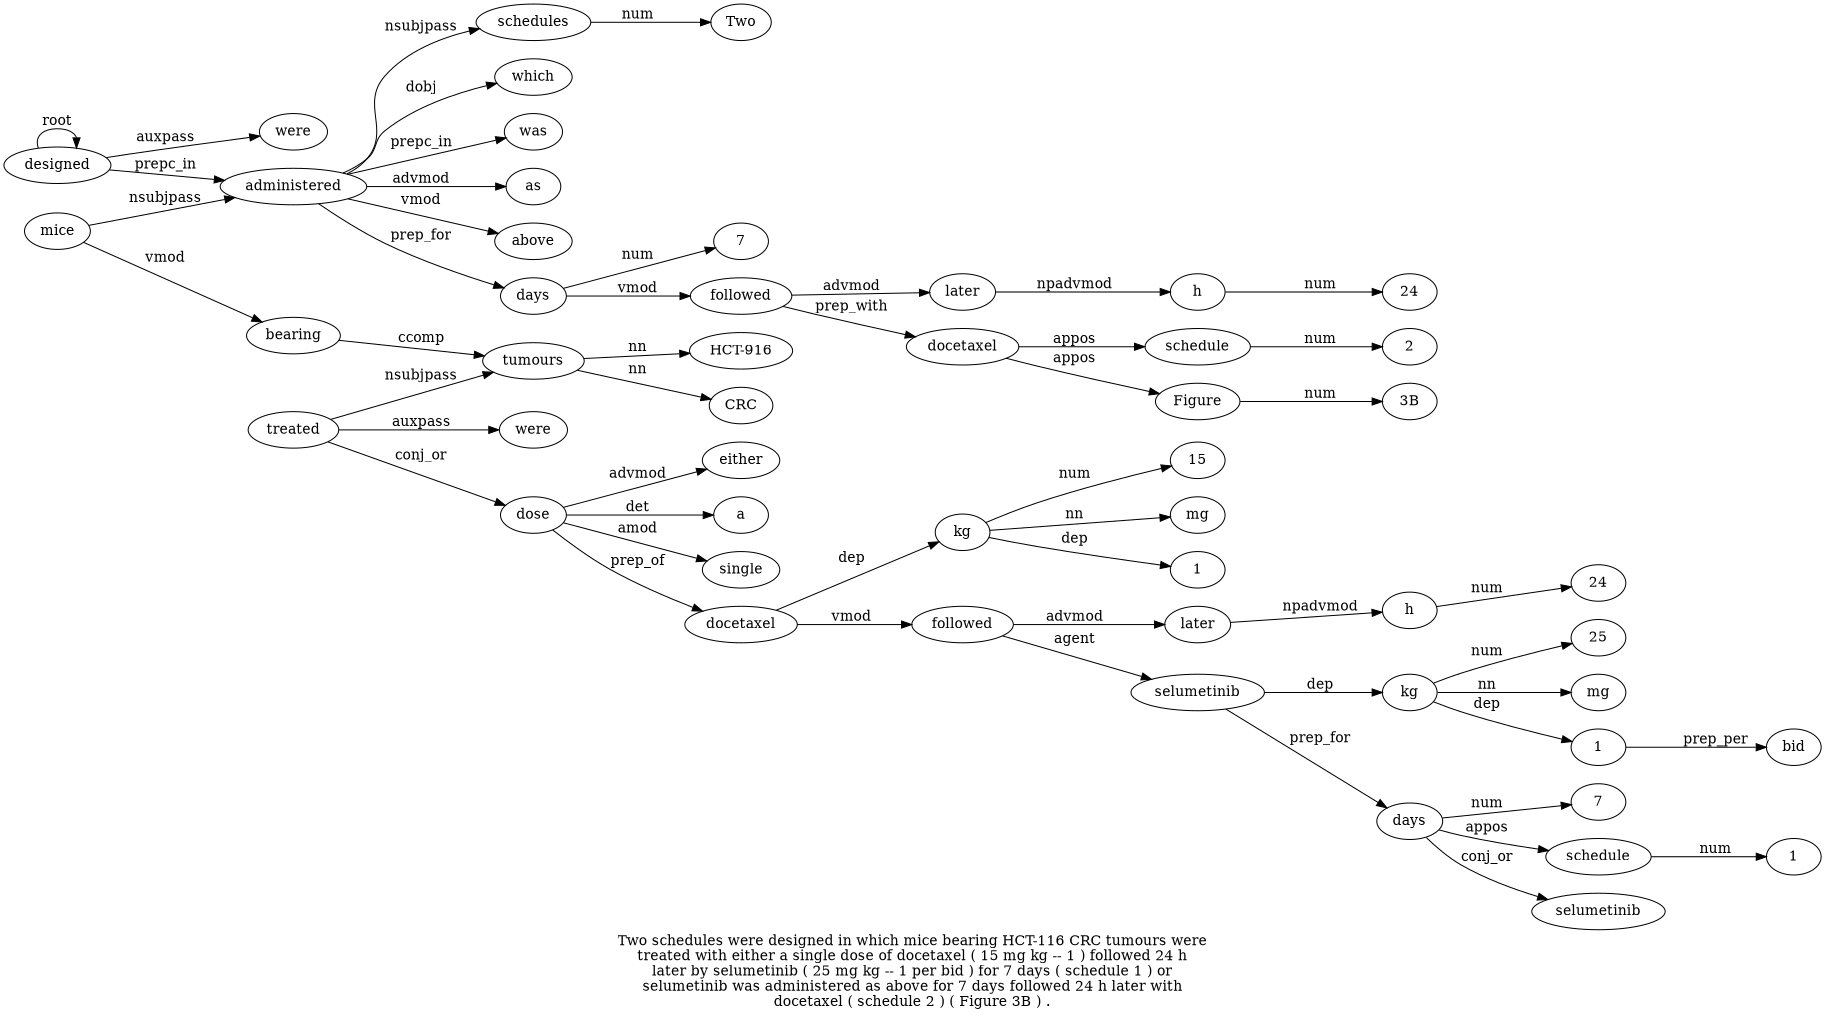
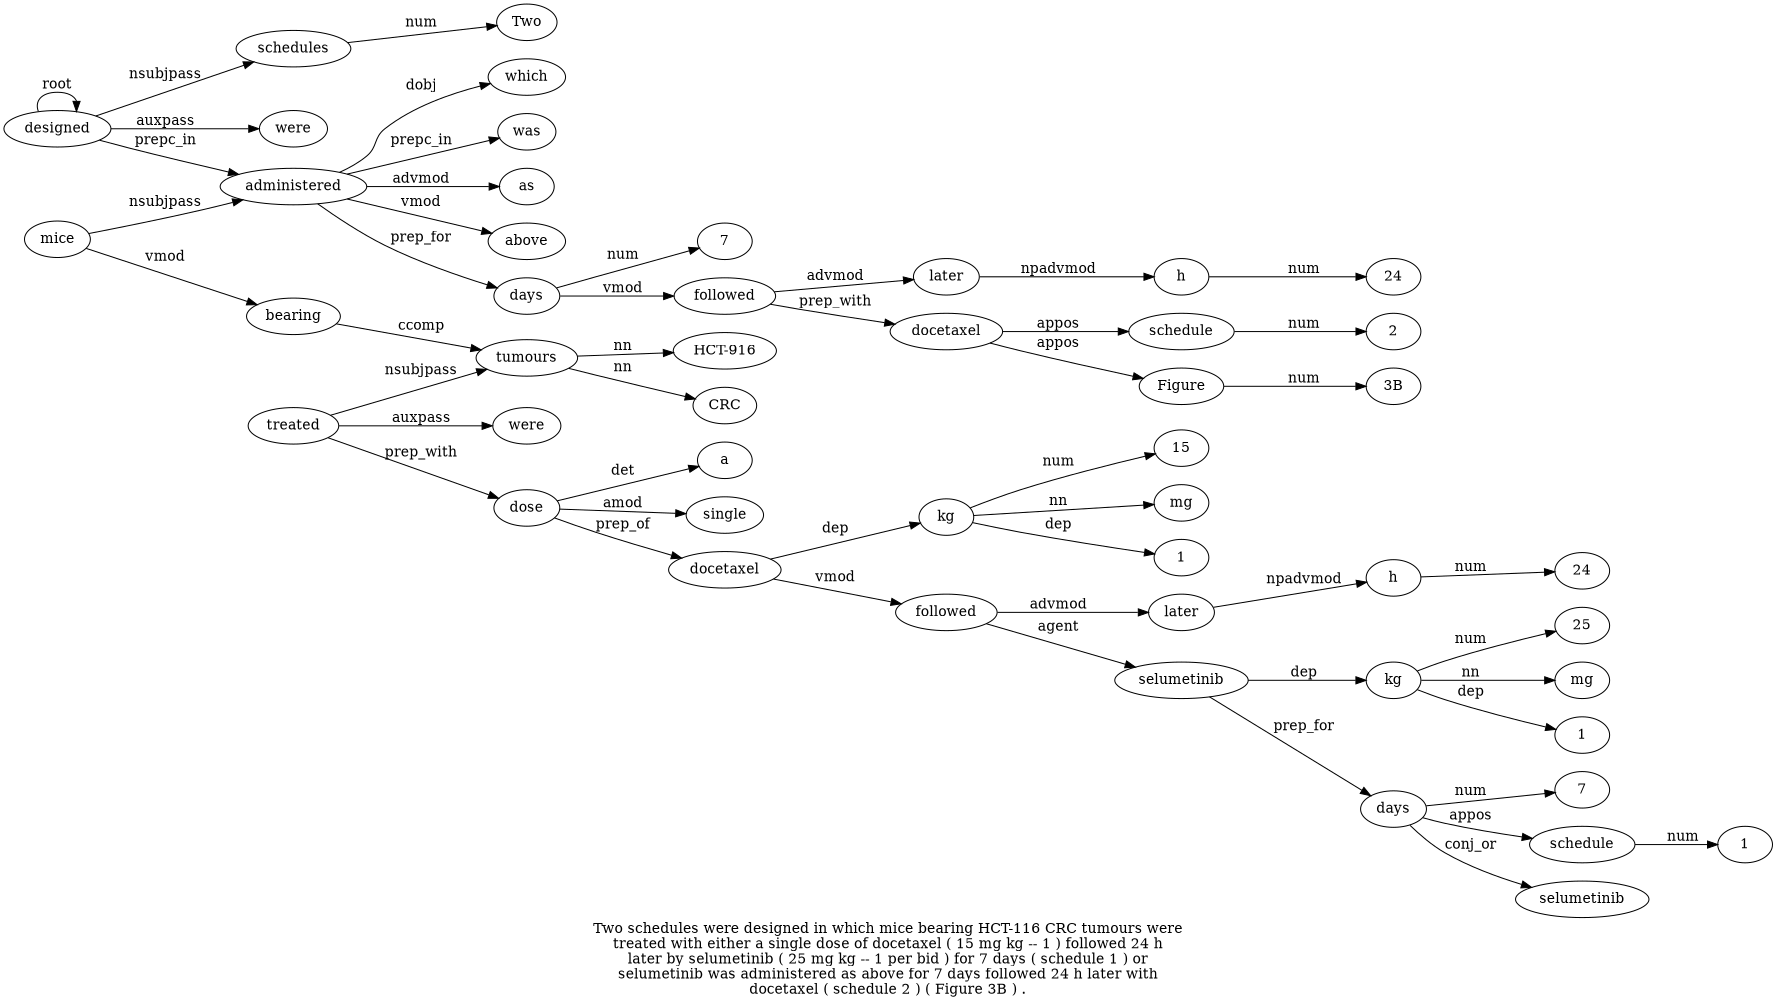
  digraph {
    label="Two schedules were designed in which mice bearing HCT-116 CRC tumours were\ntreated with either a single dose of docetaxel ( 15 mg kg -- 1 ) followed 24 h\nlater by selumetinib ( 25 mg kg -- 1 per bid ) for 7 days ( schedule 1 ) or\nselumetinib was administered as above for 7 days followed 24 h later with\ndocetaxel ( schedule 2 ) ( Figure 3B ) ."
    rankdir=LR
    node [fillcolor=white style=filled]
    n1 [label=schedules]
    n2 [label=Two]
    n3 [label=designed]
    n4 [label=were]
    n5 [label=administered]
    n6 [label=which]
    n7 [label=was]
    n8 [label=as]
    n9 [label=above]
    n10 [label=days]
    n11 [label=mice]
    n12 [label=bearing]
    n13 [label=7]
    n14 [label=followed]
    n15 [label=tumours]
    n16 [label=treated]
    n17 [label=were]
    n18 [label=dose]
    n19 [label="HCT-916"]
    n20 [label=CRC]
-   n21 [label=either]
    n22 [label=a]
    n23 [label=single]
    n24 [label=docetaxel]
    n25 [label=kg]
    n26 [label=followed]
    n27 [label=15]
    n28 [label=mg]
    n29 [label=1]
    n30 [label=later]
    n31 [label=selumetinib]
    n32 [label=h]
    n33 [label=kg]
    n34 [label=days]
    n35 [label=24]
    n36 [label=25]
    n37 [label=mg]
    n38 [label=1]
    n39 [label=7]
    n40 [label=schedule]
    n41 [label=selumetinib]
-   n42 [label=bid]
    n43 [label=1]
    n44 [label=later]
    n45 [label=docetaxel]
    n46 [label=h]
    n47 [label=schedule]
    n48 [label=Figure]
    n49 [label=24]
    n50 [label=2]
    n51 [label="3B"]
    n1 -> n2 [label=num]
-   n5 -> n1 [label=nsubjpass]
+   n3 -> n1 [label=nsubjpass]
    n3 -> n3 [label=root]
    n3 -> n4 [label=auxpass]
    n3 -> n5 [label=prepc_in]
    n5 -> n6 [label=dobj]
    n5 -> n7 [label=prepc_in]
    n5 -> n8 [label=advmod]
    n5 -> n9 [label=vmod]
    n5 -> n10 [label=prep_for]
    n10 -> n13 [label=num]
    n10 -> n14 [label=vmod]
    n11 -> n5 [label=nsubjpass]
    n11 -> n12 [label=vmod]
    n12 -> n15 [label=ccomp]
    n14 -> n44 [label=advmod]
    n14 -> n45 [label=prep_with]
    n15 -> n19 [label=nn]
    n15 -> n20 [label=nn]
    n16 -> n15 [label=nsubjpass]
    n16 -> n17 [label=auxpass]
-   n16 -> n18 [label=conj_or]
-   n18 -> n21 [label=advmod]
+   n16 -> n18 [label=prep_with]
    n18 -> n22 [label=det]
    n18 -> n23 [label=amod]
    n18 -> n24 [label=prep_of]
    n24 -> n25 [label=dep]
    n24 -> n26 [label=vmod]
    n25 -> n27 [label=num]
    n25 -> n28 [label=nn]
    n25 -> n29 [label=dep]
    n26 -> n30 [label=advmod]
    n26 -> n31 [label=agent]
    n30 -> n32 [label=npadvmod]
    n31 -> n33 [label=dep]
    n31 -> n34 [label=prep_for]
    n32 -> n35 [label=num]
    n33 -> n36 [label=num]
    n33 -> n37 [label=nn]
    n33 -> n38 [label=dep]
    n34 -> n39 [label=num]
    n34 -> n40 [label=appos]
    n34 -> n41 [label=conj_or]
-   n38 -> n42 [label=prep_per]
    n40 -> n43 [label=num]
    n44 -> n46 [label=npadvmod]
    n45 -> n47 [label=appos]
    n45 -> n48 [label=appos]
    n46 -> n49 [label=num]
    n47 -> n50 [label=num]
    n48 -> n51 [label=num]
  }
